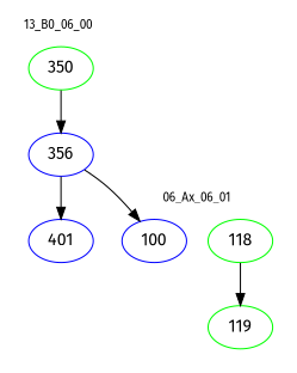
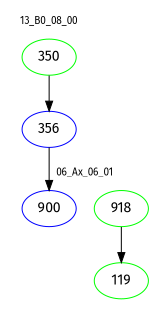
  digraph {
    fontname="Fira Sans"
    node [color=green fontname="Fira Sans"]
    edge [color=black fontname="Fira Sans"]
-   n1 [label=118]
+   n1 [label=918]
    n2 [label=119]
-   n3 [color=blue label=100]
+   n3 [color=blue label=900]
    n4 [label=350]
    n5 [color=blue label=356]
-   n6 [color=blue label=401]
    subgraph cluster_1 {
      color=white
      fontsize=10
      label="06_Ax_06_01"
      n1
      n2
      n3
    }
    subgraph cluster_2 {
      color=white
      fontsize=10
-     label="13_B0_06_00"
+     label="13_B0_08_00"
      n4
      n5
-     n6
    }
    n1 -> n2
    n4 -> n5
    n5 -> n3
-   n5 -> n6
  }
